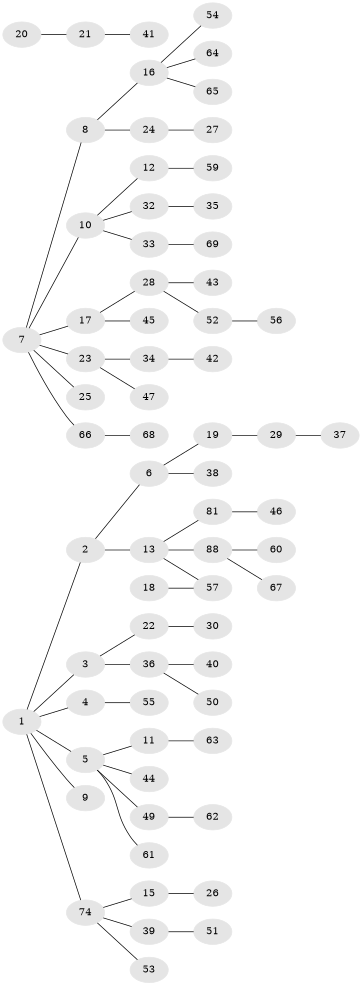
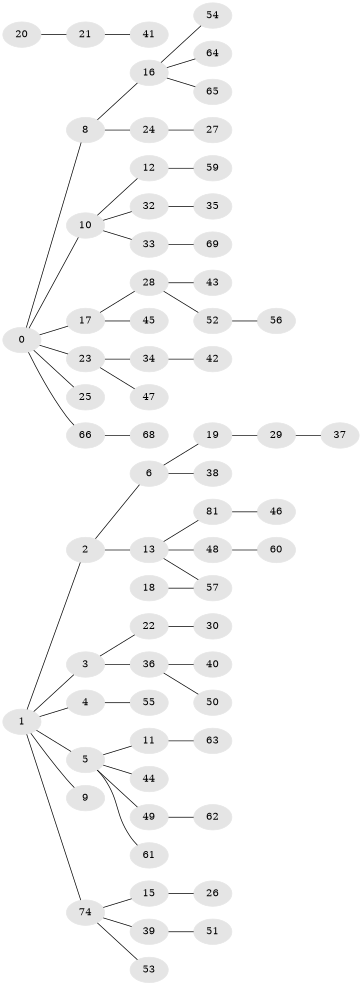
  graph {
    rankdir=LR
    node [color=gray90 style=filled]
    1
    2
    3
    4
    5
    9
    n7 [label=74]
    6
    13
    22
    36
    55
    11
    44
    49
    61
    15
    39
    53
    19
    38
    n22 [label=81]
-   48 [label=88]
+   48
    57
    30
    40
    50
-   7
+   7 [label=0]
    8
    10
    17
    23
    25
    66
    63
    62
    29
    16
    24
    12
    32
    33
    28
    45
    34
    47
    68
    54
    64
    65
    27
    59
    35
    69
    18
    46
    60
-   67
    26
    51
    20
    21
    43
    52
    37
    41
    42
    56
    1 -- 2
    1 -- 3
    1 -- 4
    1 -- 5
    1 -- 9
    1 -- n7
    2 -- 6
    2 -- 13
    3 -- 22
    3 -- 36
    4 -- 55
    5 -- 11
    5 -- 44
    5 -- 49
    5 -- 61
    n7 -- 15
    n7 -- 39
    n7 -- 53
    6 -- 19
    6 -- 38
    13 -- n22
    13 -- 48
    13 -- 57
    22 -- 30
    36 -- 40
    36 -- 50
    11 -- 63
    49 -- 62
    15 -- 26
    39 -- 51
    19 -- 29
    n22 -- 46
    48 -- 60
-   48 -- 67
    7 -- 8
    7 -- 10
    7 -- 17
    7 -- 23
    7 -- 25
    7 -- 66
    8 -- 16
    8 -- 24
    10 -- 12
    10 -- 32
    10 -- 33
    17 -- 28
    17 -- 45
    23 -- 34
    23 -- 47
    66 -- 68
    29 -- 37
    16 -- 54
    16 -- 64
    16 -- 65
    24 -- 27
    12 -- 59
    32 -- 35
    33 -- 69
    28 -- 43
    28 -- 52
    34 -- 42
    18 -- 57
    20 -- 21
    21 -- 41
    52 -- 56
  }
